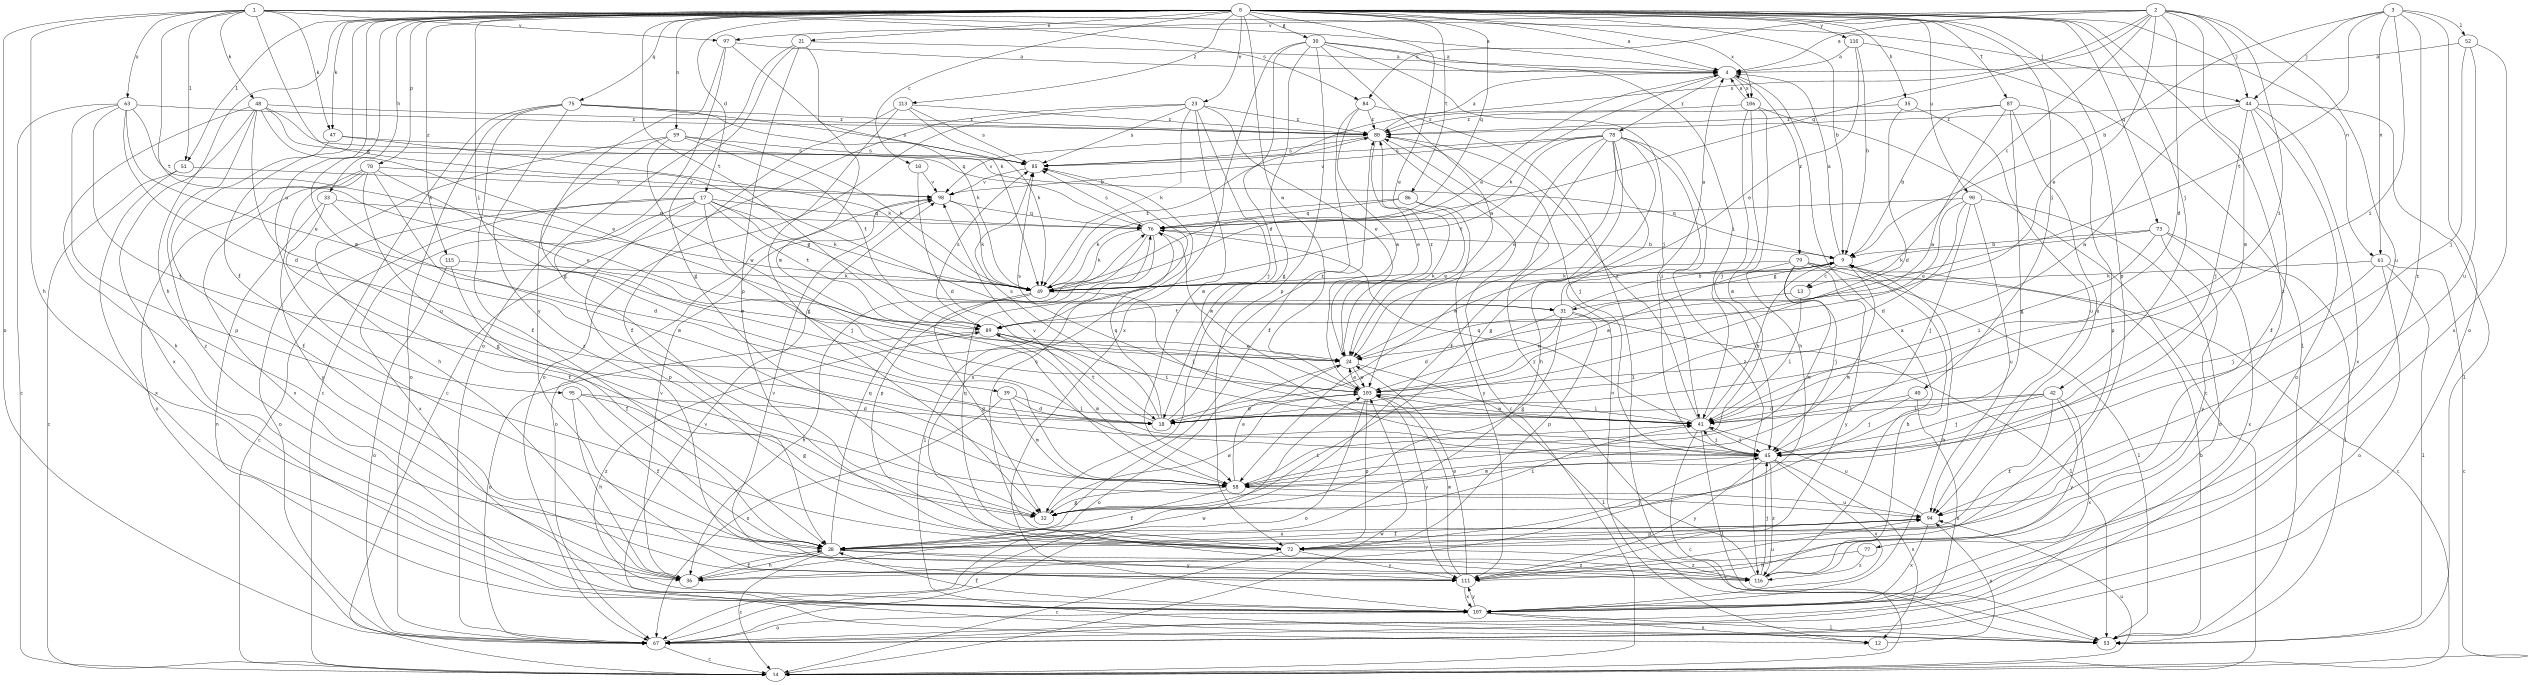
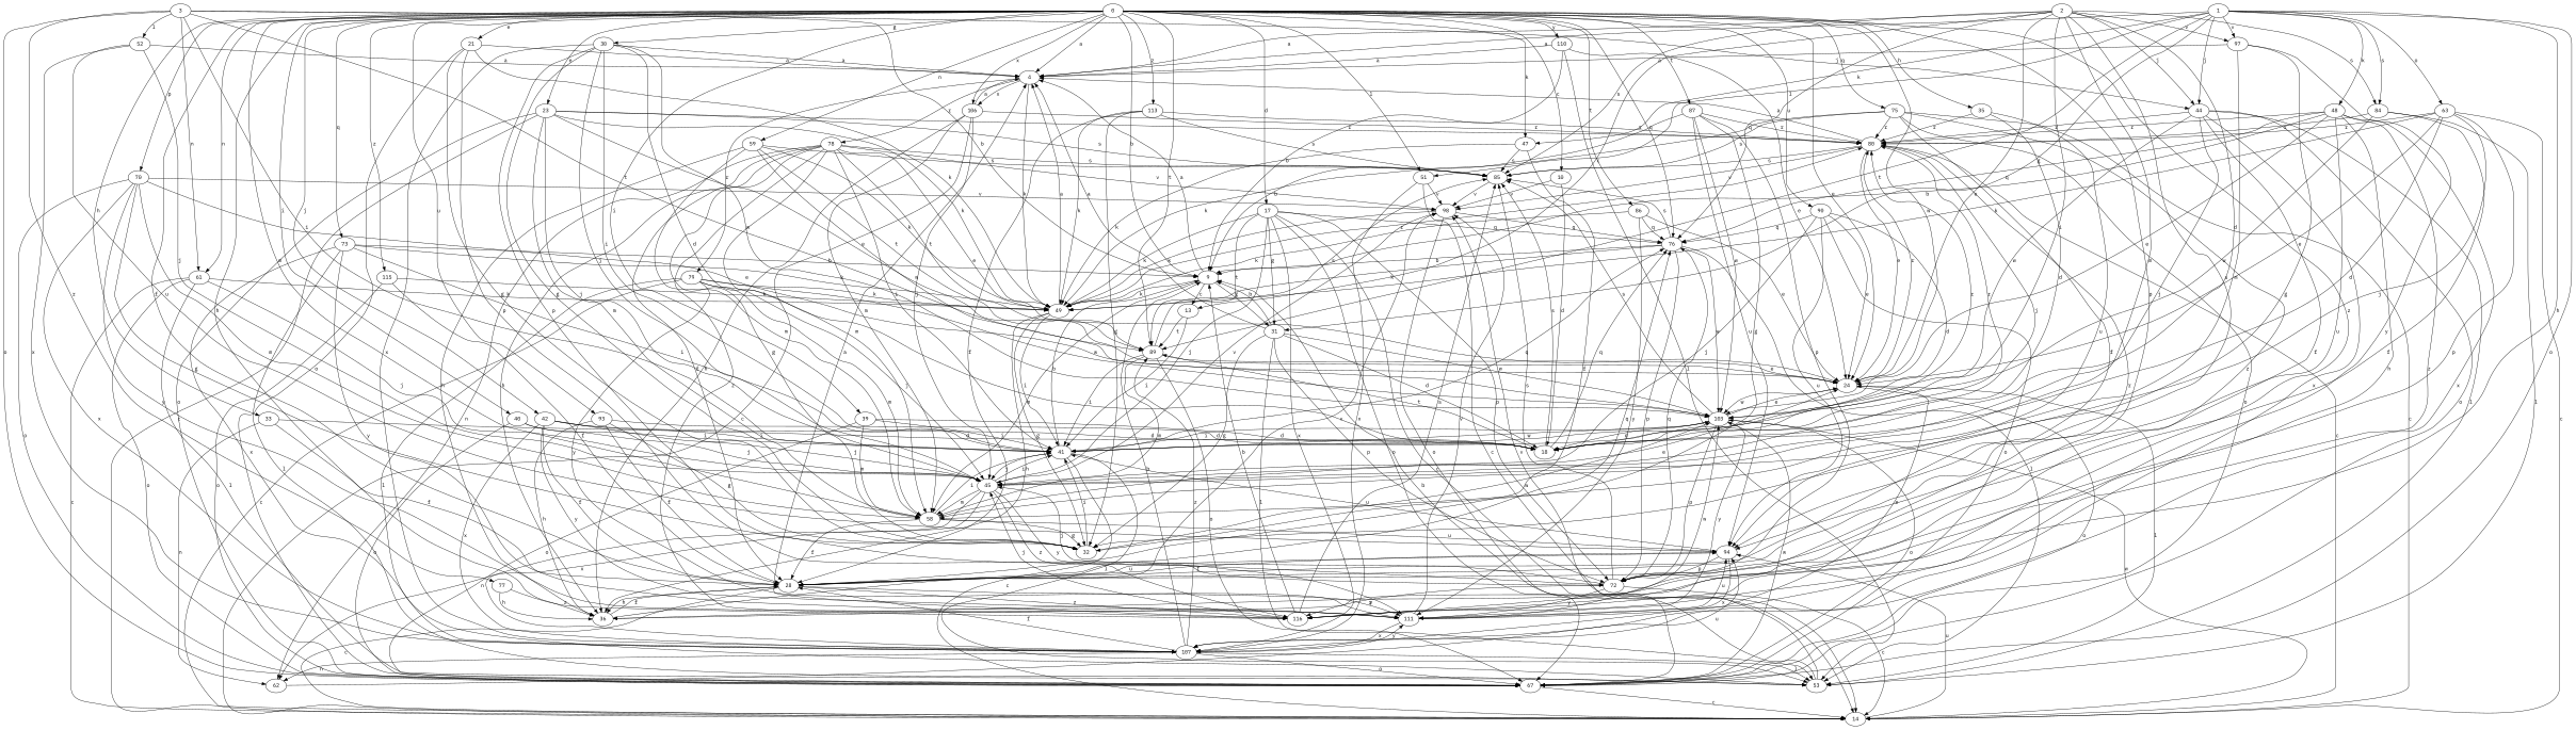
  strict digraph {
    fontname="IBM Plex Mono"
    node [fontname="IBM Plex Mono"]
    edge [fontname="IBM Plex Mono"]
    0
    4
    9
    10
    17
    21
    23
    24
    28
    30
    33
    35
    36
    39
    40
    42
    47
    51
    58
    59
    61
    70
    72
    73
    75
    76
    86
    87
    89
    90
-   93 [label=95]
+   93
    103
    106
    110
    113
    115
    116
    49
    78
    79
    31
    13
    18
    98
    67
    14
    45
    107
    32
    85
    80
    53
    94
    111
    41
-   62 [label=12]
+   62
    1
    44
    48
    63
    84
    97
    2
    3
    52
    77
    0 -> 4 [label=a]
    0 -> 9 [label=b]
    0 -> 10 [label=c]
    0 -> 17 [label=d]
    0 -> 21 [label=e]
    0 -> 23 [label=e]
    0 -> 24 [label=e]
    0 -> 28 [label=f]
    0 -> 30 [label=g]
    0 -> 33 [label=h]
    0 -> 35 [label=h]
    0 -> 36 [label=h]
    0 -> 39 [label=i]
    0 -> 40 [label=i]
    0 -> 42 [label=j]
    0 -> 47 [label=k]
    0 -> 51 [label=l]
    0 -> 58 [label=m]
    0 -> 59 [label=n]
    0 -> 61 [label=n]
    0 -> 70 [label=p]
    0 -> 72 [label=p]
    0 -> 73 [label=q]
    0 -> 75 [label=q]
    0 -> 76 [label=q]
    0 -> 86 [label=t]
    0 -> 87 [label=t]
    0 -> 89 [label=t]
    0 -> 90 [label=u]
    0 -> 93 [label=u]
    0 -> 103 [label=w]
    0 -> 106 [label=x]
    0 -> 110 [label=y]
    0 -> 113 [label=z]
    0 -> 115 [label=z]
    0 -> 116 [label=z]
    4 -> 106 [label=x]
    4 -> 49 [label=k]
    4 -> 78 [label=r]
    4 -> 79 [label=r]
    9 -> 4 [label=a]
    9 -> 58 [label=m]
    9 -> 49 [label=k]
    9 -> 31 [label=g]
    9 -> 13 [label=c]
    10 -> 18 [label=d]
    10 -> 98 [label=v]
    17 -> 72 [label=p]
    17 -> 76 [label=q]
    17 -> 89 [label=t]
    17 -> 49 [label=k]
    17 -> 31 [label=g]
    17 -> 67 [label=o]
    17 -> 14 [label=c]
    17 -> 45 [label=j]
    17 -> 107 [label=x]
    21 -> 4 [label=a]
    21 -> 72 [label=p]
    21 -> 49 [label=k]
    21 -> 67 [label=o]
    21 -> 32 [label=g]
    23 -> 24 [label=e]
    23 -> 58 [label=m]
    23 -> 49 [label=k]
    23 -> 67 [label=o]
    23 -> 14 [label=c]
    23 -> 45 [label=j]
    23 -> 85 [label=s]
    23 -> 80 [label=r]
    24 -> 103 [label=w]
    24 -> 67 [label=o]
    24 -> 80 [label=r]
    24 -> 53 [label=l]
    28 -> 36 [label=h]
    28 -> 76 [label=q]
    28 -> 116 [label=z]
    28 -> 14 [label=c]
    28 -> 94 [label=u]
    28 -> 111 [label=y]
    30 -> 4 [label=a]
    30 -> 72 [label=p]
    30 -> 103 [label=w]
    30 -> 18 [label=d]
    30 -> 45 [label=j]
    30 -> 107 [label=x]
    30 -> 32 [label=g]
    30 -> 41 [label=i]
    33 -> 28 [label=f]
-   33 -> 76 [label=q]
    33 -> 18 [label=d]
    33 -> 62 [label=n]
    35 -> 18 [label=d]
    35 -> 80 [label=r]
    35 -> 94 [label=u]
    36 -> 28 [label=f]
    36 -> 98 [label=v]
    39 -> 58 [label=m]
    39 -> 18 [label=d]
    39 -> 67 [label=o]
    39 -> 41 [label=i]
    40 -> 67 [label=o]
    40 -> 45 [label=j]
    40 -> 41 [label=i]
    42 -> 28 [label=f]
    42 -> 18 [label=d]
    42 -> 45 [label=j]
    42 -> 107 [label=x]
    42 -> 111 [label=y]
    42 -> 41 [label=i]
    47 -> 28 [label=f]
    47 -> 49 [label=k]
    47 -> 85 [label=s]
    51 -> 98 [label=v]
    51 -> 14 [label=c]
    51 -> 107 [label=x]
    58 -> 24 [label=e]
    58 -> 28 [label=f]
    58 -> 32 [label=g]
    58 -> 94 [label=u]
    58 -> 41 [label=i]
    59 -> 36 [label=h]
    59 -> 58 [label=m]
    59 -> 89 [label=t]
    59 -> 103 [label=w]
    59 -> 49 [label=k]
    59 -> 85 [label=s]
    61 -> 49 [label=k]
    61 -> 67 [label=o]
    61 -> 14 [label=c]
    61 -> 45 [label=j]
    61 -> 53 [label=l]
    70 -> 24 [label=e]
    70 -> 58 [label=m]
    70 -> 98 [label=v]
    70 -> 67 [label=o]
    70 -> 107 [label=x]
    70 -> 32 [label=g]
    70 -> 111 [label=y]
    72 -> 76 [label=q]
    72 -> 116 [label=z]
    72 -> 14 [label=c]
    72 -> 45 [label=j]
    72 -> 85 [label=s]
    72 -> 111 [label=y]
    73 -> 9 [label=b]
    73 -> 49 [label=k]
    73 -> 107 [label=x]
    73 -> 53 [label=l]
    73 -> 111 [label=y]
    73 -> 41 [label=i]
    75 -> 28 [label=f]
    75 -> 116 [label=z]
    75 -> 49 [label=k]
    75 -> 67 [label=o]
    75 -> 14 [label=c]
    75 -> 85 [label=s]
    75 -> 80 [label=r]
    76 -> 9 [label=b]
    76 -> 72 [label=p]
    76 -> 103 [label=w]
    76 -> 49 [label=k]
    76 -> 85 [label=s]
    76 -> 53 [label=l]
    86 -> 24 [label=e]
    86 -> 76 [label=q]
    86 -> 49 [label=k]
    86 -> 111 [label=y]
    87 -> 9 [label=b]
    87 -> 72 [label=p]
    87 -> 103 [label=w]
    87 -> 32 [label=g]
    87 -> 80 [label=r]
    87 -> 94 [label=u]
    89 -> 24 [label=e]
    89 -> 58 [label=m]
    89 -> 67 [label=o]
    89 -> 85 [label=s]
    89 -> 41 [label=i]
    90 -> 24 [label=e]
    90 -> 76 [label=q]
    90 -> 18 [label=d]
    90 -> 67 [label=o]
    90 -> 45 [label=j]
    90 -> 94 [label=u]
    93 -> 28 [label=f]
    93 -> 36 [label=h]
    93 -> 18 [label=d]
    93 -> 32 [label=g]
    103 -> 24 [label=e]
    103 -> 72 [label=p]
    103 -> 18 [label=d]
    103 -> 67 [label=o]
    103 -> 85 [label=s]
    103 -> 111 [label=y]
    103 -> 41 [label=i]
    106 -> 4 [label=a]
    106 -> 36 [label=h]
    106 -> 58 [label=m]
    106 -> 14 [label=c]
    106 -> 45 [label=j]
    106 -> 80 [label=r]
    110 -> 4 [label=a]
    110 -> 9 [label=b]
    110 -> 24 [label=e]
    110 -> 53 [label=l]
    113 -> 28 [label=f]
    113 -> 49 [label=k]
    113 -> 32 [label=g]
    113 -> 85 [label=s]
    113 -> 80 [label=r]
    115 -> 28 [label=f]
    115 -> 49 [label=k]
    115 -> 67 [label=o]
    116 -> 4 [label=a]
    116 -> 9 [label=b]
    116 -> 45 [label=j]
    116 -> 85 [label=s]
    116 -> 80 [label=r]
    49 -> 4 [label=a]
    49 -> 36 [label=h]
    49 -> 32 [label=g]
    49 -> 80 [label=r]
    49 -> 41 [label=i]
    78 -> 24 [label=e]
    78 -> 28 [label=f]
    78 -> 36 [label=h]
    78 -> 58 [label=m]
    78 -> 89 [label=t]
    78 -> 116 [label=z]
    78 -> 98 [label=v]
    78 -> 32 [label=g]
    78 -> 85 [label=s]
    78 -> 41 [label=i]
    78 -> 62 [label=n]
    79 -> 58 [label=m]
    79 -> 103 [label=w]
    79 -> 49 [label=k]
    79 -> 14 [label=c]
    79 -> 45 [label=j]
    79 -> 53 [label=l]
    79 -> 111 [label=y]
    31 -> 4 [label=a]
    31 -> 9 [label=b]
    31 -> 72 [label=p]
    31 -> 103 [label=w]
    31 -> 18 [label=d]
    31 -> 32 [label=g]
    31 -> 53 [label=l]
    13 -> 89 [label=t]
    13 -> 41 [label=i]
    18 -> 76 [label=q]
    18 -> 89 [label=t]
    18 -> 85 [label=s]
    18 -> 80 [label=r]
    98 -> 76 [label=q]
    98 -> 49 [label=k]
    98 -> 67 [label=o]
    67 -> 103 [label=w]
    67 -> 14 [label=c]
    14 -> 103 [label=w]
    14 -> 94 [label=u]
    45 -> 58 [label=m]
    45 -> 116 [label=z]
    45 -> 98 [label=v]
    45 -> 107 [label=x]
    45 -> 111 [label=y]
    45 -> 41 [label=i]
    45 -> 62 [label=n]
    107 -> 9 [label=b]
    107 -> 28 [label=f]
    107 -> 89 [label=z]
    107 -> 67 [label=o]
    107 -> 53 [label=l]
    107 -> 111 [label=y]
    107 -> 62 [label=n]
    32 -> 103 [label=w]
    32 -> 41 [label=i]
    85 -> 98 [label=v]
    80 -> 4 [label=a]
    80 -> 24 [label=e]
    80 -> 98 [label=v]
    80 -> 14 [label=c]
    80 -> 45 [label=j]
    80 -> 85 [label=s]
    53 -> 9 [label=b]
    53 -> 98 [label=v]
    94 -> 28 [label=f]
    94 -> 72 [label=p]
    94 -> 107 [label=x]
    94 -> 41 [label=u]
    111 -> 24 [label=e]
    111 -> 103 [label=w]
    111 -> 98 [label=v]
    111 -> 107 [label=x]
    111 -> 94 [label=u]
    41 -> 9 [label=b]
    41 -> 76 [label=q]
    41 -> 103 [label=w]
    41 -> 14 [label=c]
    41 -> 45 [label=j]
    41 -> 80 [label=r]
    41 -> 53 [label=l]
    62 -> 94 [label=u]
    1 -> 4 [label=a]
    1 -> 36 [label=h]
    1 -> 47 [label=k]
    1 -> 51 [label=l]
    1 -> 89 [label=t]
    1 -> 31 [label=g]
    1 -> 67 [label=o]
    1 -> 44 [label=j]
    1 -> 48 [label=k]
    1 -> 63 [label=o]
    1 -> 84 [label=s]
    1 -> 97 [label=v]
    44 -> 28 [label=f]
    44 -> 103 [label=w]
    44 -> 67 [label=o]
    44 -> 45 [label=j]
    44 -> 107 [label=x]
    44 -> 80 [label=r]
    44 -> 53 [label=l]
    48 -> 9 [label=b]
    48 -> 24 [label=e]
    48 -> 36 [label=h]
    48 -> 76 [label=q]
    48 -> 116 [label=z]
    48 -> 107 [label=x]
    48 -> 80 [label=r]
    48 -> 94 [label=u]
    63 -> 24 [label=e]
    63 -> 72 [label=p]
    63 -> 49 [label=k]
    63 -> 18 [label=d]
    63 -> 14 [label=c]
    63 -> 45 [label=j]
    63 -> 80 [label=r]
    84 -> 28 [label=f]
    84 -> 103 [label=w]
    84 -> 80 [label=r]
    84 -> 53 [label=l]
    97 -> 4 [label=a]
    97 -> 58 [label=m]
    97 -> 32 [label=g]
    97 -> 111 [label=y]
    2 -> 4 [label=a]
    2 -> 24 [label=e]
    2 -> 58 [label=m]
    2 -> 76 [label=q]
    2 -> 13 [label=c]
    2 -> 18 [label=d]
    2 -> 85 [label=s]
    2 -> 94 [label=u]
    2 -> 41 [label=i]
    2 -> 44 [label=j]
    2 -> 84 [label=s]
    2 -> 97 [label=v]
    3 -> 9 [label=b]
    3 -> 61 [label=n]
    3 -> 89 [label=t]
    3 -> 67 [label=o]
    3 -> 41 [label=i]
    3 -> 44 [label=j]
    3 -> 52 [label=l]
    3 -> 77 [label=r]
    52 -> 4 [label=a]
    52 -> 45 [label=j]
    52 -> 107 [label=x]
    52 -> 94 [label=u]
    77 -> 36 [label=h]
    77 -> 116 [label=z]
  }
